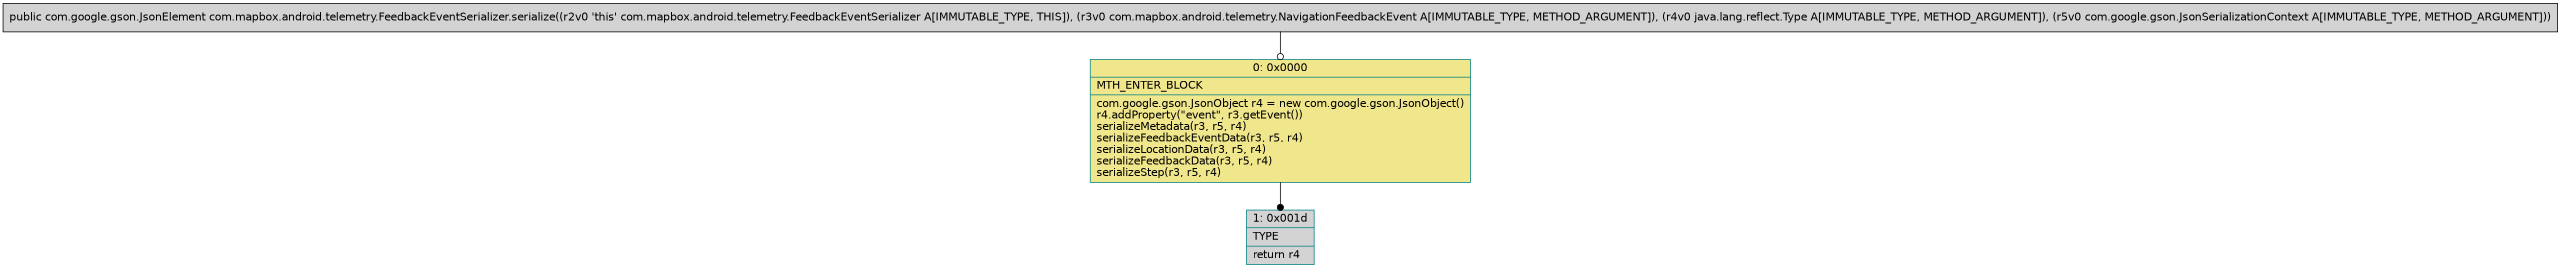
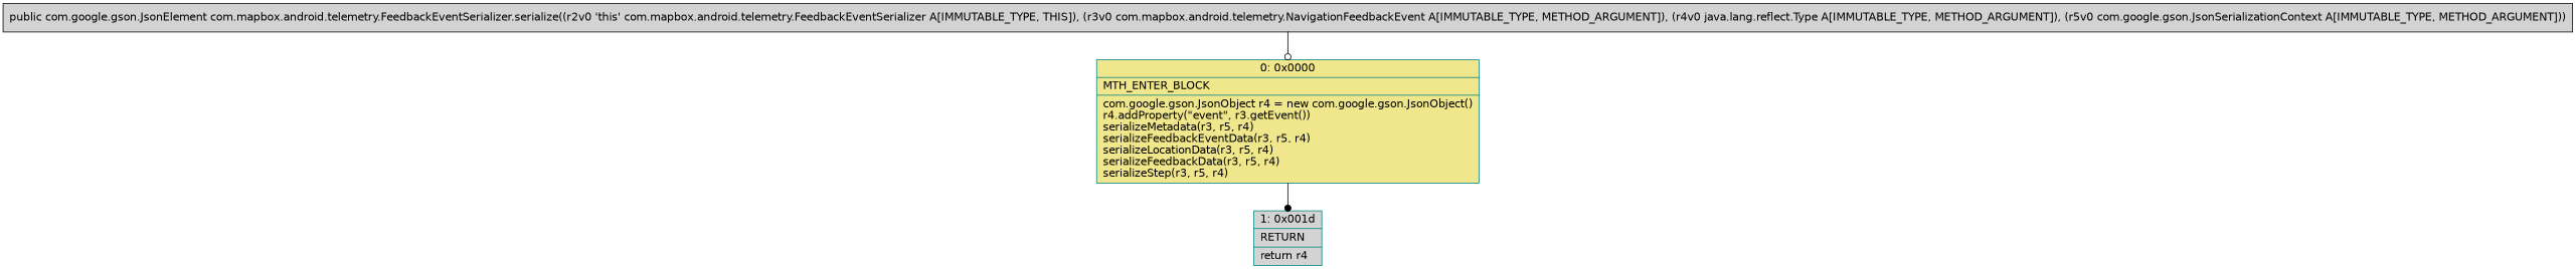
  digraph {
    fontname="DejaVu Sans"
    node [shape=record style=filled fillcolor=lightgrey color=teal fontname="DejaVu Sans"]
    edge [fontname="DejaVu Sans"]
    n1 [label="{0\:\ 0x0000|MTH_ENTER_BLOCK\l|com.google.gson.JsonObject r4 = new com.google.gson.JsonObject()\lr4.addProperty(\"event\", r3.getEvent())\lserializeMetadata(r3, r5, r4)\lserializeFeedbackEventData(r3, r5, r4)\lserializeLocationData(r3, r5, r4)\lserializeFeedbackData(r3, r5, r4)\lserializeStep(r3, r5, r4)\l}" fillcolor=khaki]
-   n2 [label="{1\:\ 0x001d|TYPE\l|return r4\l}"]
+   n2 [label="{1\:\ 0x001d|RETURN\l|return r4\l}"]
    n3 [label="{public com.google.gson.JsonElement com.mapbox.android.telemetry.FeedbackEventSerializer.serialize((r2v0 'this' com.mapbox.android.telemetry.FeedbackEventSerializer A[IMMUTABLE_TYPE, THIS]), (r3v0 com.mapbox.android.telemetry.NavigationFeedbackEvent A[IMMUTABLE_TYPE, METHOD_ARGUMENT]), (r4v0 java.lang.reflect.Type A[IMMUTABLE_TYPE, METHOD_ARGUMENT]), (r5v0 com.google.gson.JsonSerializationContext A[IMMUTABLE_TYPE, METHOD_ARGUMENT])) }" color=black]
    n1 -> n2 [arrowhead=dot]
    n3 -> n1 [arrowhead=odot]
  }
